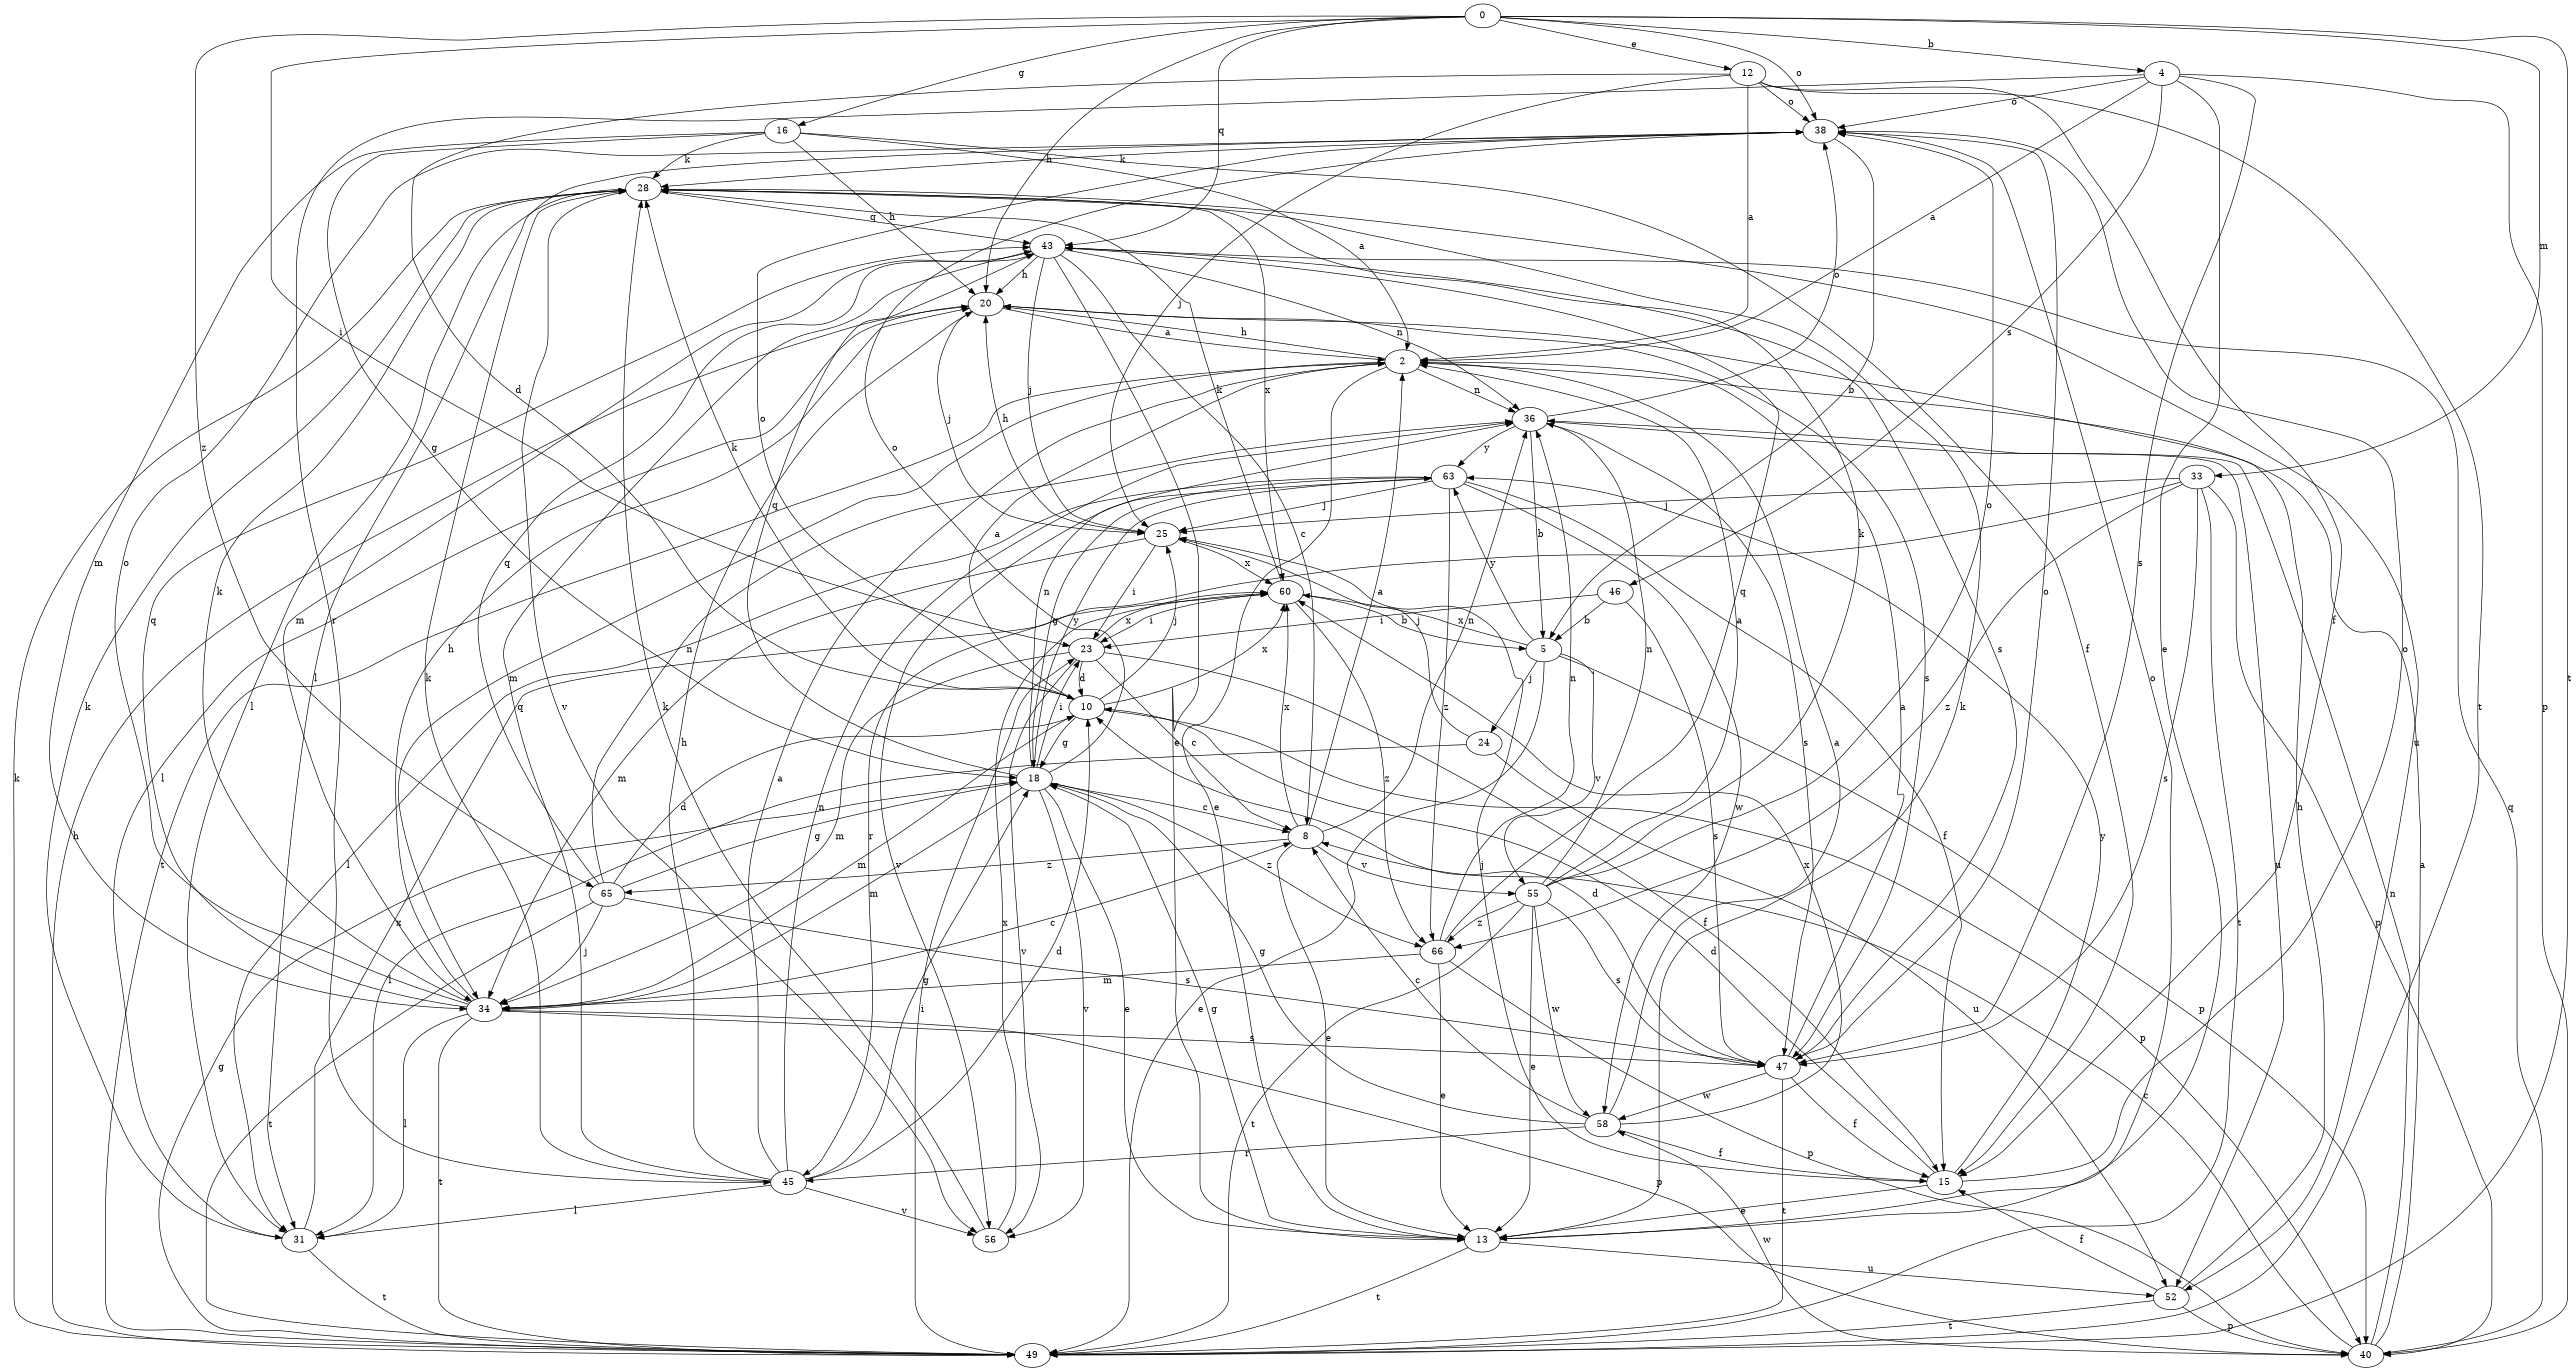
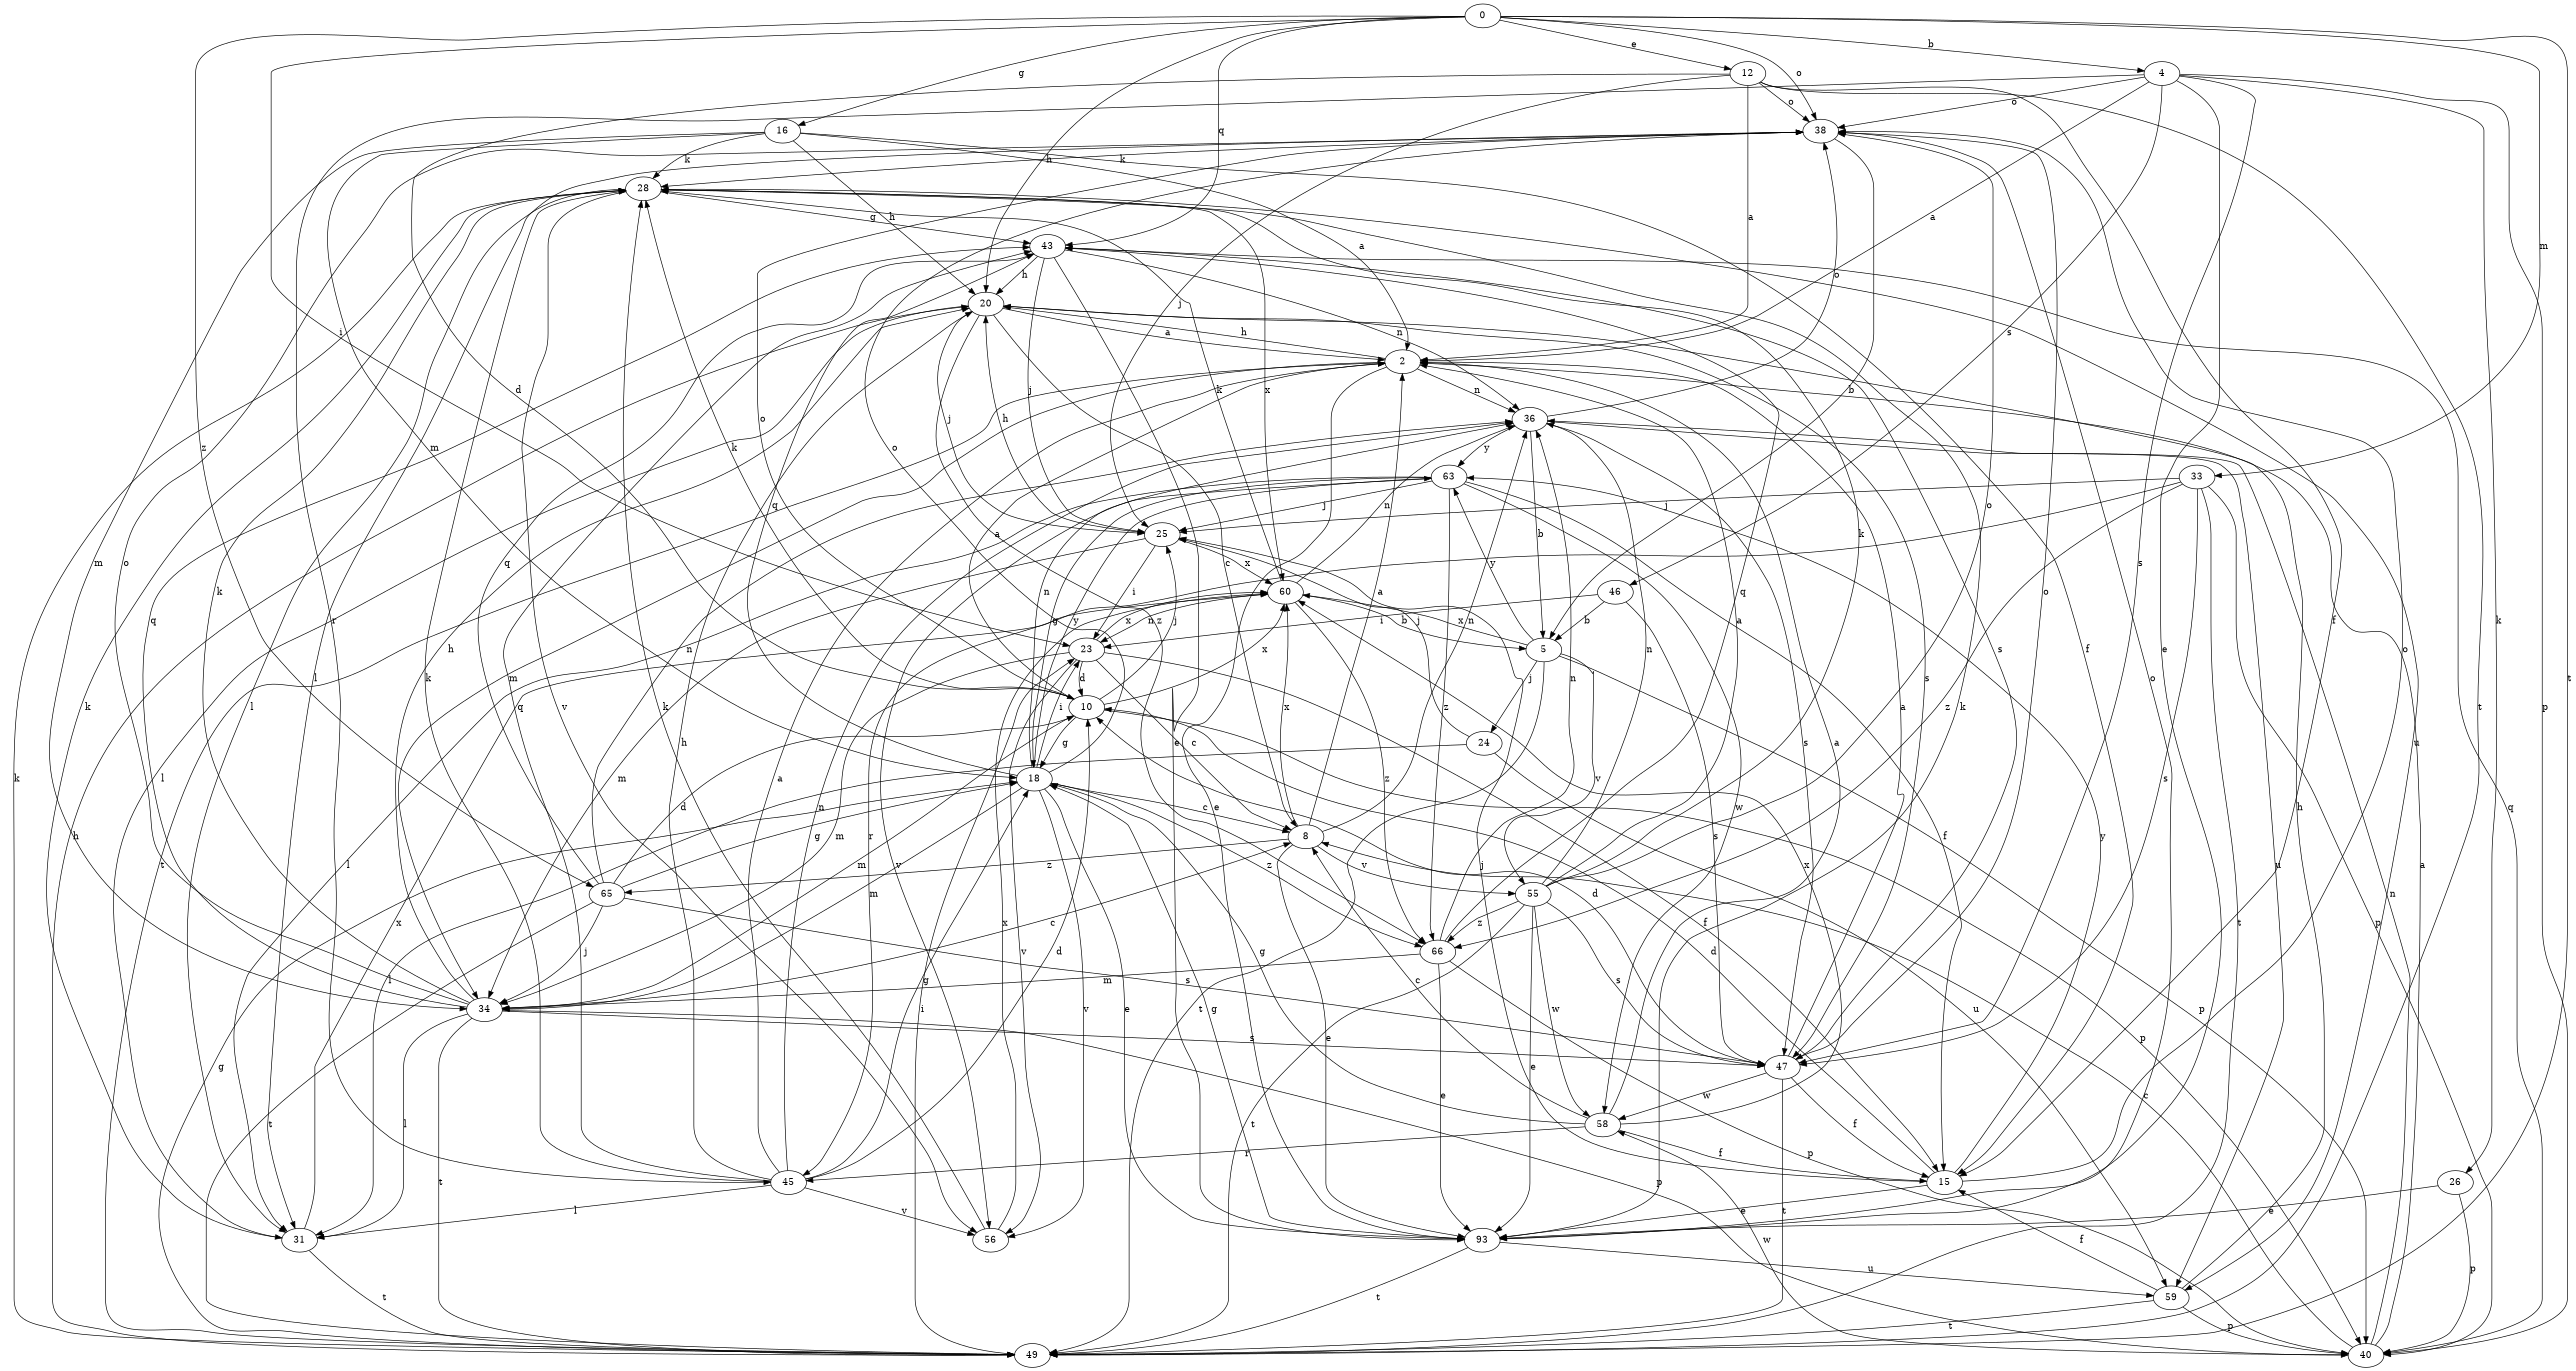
  strict digraph {
    n1 [label=4]
    0
    12
    16
    20
    23
    33
    38
    43
    49
    65
    2
-   13
+   13 [label=93]
+   26
    40
    45
    46
    47
    10
    25
    15
    34
    18
    28
    66
    31
    60
    8
    56
    5
    36
-   52
+   52 [label=59]
    63
    58
    24
    55
    n1 -> 38 [label=o]
    n1 -> 2 [label=a]
    n1 -> 13 [label=e]
+   n1 -> 26 [label=k]
    n1 -> 40 [label=p]
    n1 -> 45 [label=r]
    n1 -> 46 [label=s]
    n1 -> 47 [label=s]
    0 -> n1 [label=b]
    0 -> 12 [label=e]
    0 -> 16 [label=g]
    0 -> 20 [label=h]
    0 -> 23 [label=i]
    0 -> 33 [label=m]
    0 -> 38 [label=o]
    0 -> 43 [label=q]
    0 -> 49 [label=t]
    0 -> 65 [label=z]
    12 -> 38 [label=o]
    12 -> 49 [label=t]
    12 -> 2 [label=a]
    12 -> 10 [label=d]
    12 -> 25 [label=j]
    12 -> 15 [label=f]
    16 -> 20 [label=h]
    16 -> 2 [label=a]
    16 -> 15 [label=f]
    16 -> 34 [label=m]
-   16 -> 18 [label=g]
+   16 -> 18 [label=m]
    16 -> 28 [label=k]
    20 -> 2 [label=a]
    20 -> 47 [label=s]
    20 -> 25 [label=j]
+   20 -> 66 [label=z]
    20 -> 31 [label=l]
    23 -> 10 [label=d]
    23 -> 15 [label=f]
    23 -> 34 [label=m]
    23 -> 60 [label=x]
    23 -> 8 [label=c]
    23 -> 56 [label=v]
    33 -> 49 [label=t]
    33 -> 40 [label=p]
    33 -> 45 [label=r]
    33 -> 47 [label=s]
    33 -> 25 [label=j]
    33 -> 66 [label=z]
    38 -> 28 [label=k]
    38 -> 31 [label=l]
    38 -> 5 [label=b]
    43 -> 20 [label=h]
    43 -> 13 [label=e]
    43 -> 47 [label=s]
    43 -> 25 [label=j]
-   43 -> 34 [label=m]
-   43 -> 8 [label=c]
+   20 -> 8 [label=c]
    43 -> 36 [label=n]
    49 -> 20 [label=h]
    49 -> 23 [label=i]
    49 -> 18 [label=g]
    49 -> 28 [label=k]
    65 -> 43 [label=q]
    65 -> 49 [label=t]
    65 -> 47 [label=s]
    65 -> 10 [label=d]
    65 -> 34 [label=j]
    65 -> 18 [label=g]
    65 -> 36 [label=n]
    2 -> 20 [label=h]
    2 -> 49 [label=t]
    2 -> 13 [label=e]
    2 -> 34 [label=m]
    2 -> 36 [label=n]
    13 -> 38 [label=o]
    13 -> 49 [label=t]
    13 -> 18 [label=g]
    13 -> 28 [label=k]
    13 -> 52 [label=u]
+   26 -> 13 [label=e]
+   26 -> 40 [label=p]
    40 -> 43 [label=q]
    40 -> 2 [label=a]
    40 -> 8 [label=c]
    40 -> 36 [label=n]
    40 -> 58 [label=w]
    45 -> 20 [label=h]
    45 -> 43 [label=q]
    45 -> 2 [label=a]
    45 -> 10 [label=d]
    45 -> 18 [label=g]
    45 -> 28 [label=k]
    45 -> 31 [label=l]
    45 -> 56 [label=v]
    45 -> 36 [label=n]
    46 -> 23 [label=i]
    46 -> 47 [label=s]
    46 -> 5 [label=b]
    47 -> 38 [label=o]
    47 -> 49 [label=t]
    47 -> 2 [label=a]
    47 -> 10 [label=d]
    47 -> 15 [label=f]
    47 -> 58 [label=w]
    10 -> 38 [label=o]
    10 -> 2 [label=a]
    10 -> 40 [label=p]
    10 -> 25 [label=j]
    10 -> 34 [label=m]
    10 -> 18 [label=g]
    10 -> 28 [label=k]
    10 -> 60 [label=x]
    25 -> 20 [label=h]
    25 -> 23 [label=i]
    25 -> 34 [label=m]
    25 -> 60 [label=x]
    15 -> 38 [label=o]
    15 -> 13 [label=e]
    15 -> 10 [label=d]
    15 -> 25 [label=j]
    15 -> 63 [label=y]
    34 -> 20 [label=h]
    34 -> 38 [label=o]
    34 -> 43 [label=q]
    34 -> 49 [label=t]
    34 -> 40 [label=p]
    34 -> 47 [label=s]
    34 -> 28 [label=k]
    34 -> 31 [label=l]
    34 -> 8 [label=c]
    18 -> 23 [label=i]
    18 -> 38 [label=o]
    18 -> 43 [label=q]
    18 -> 13 [label=e]
    18 -> 34 [label=m]
    18 -> 66 [label=z]
    18 -> 8 [label=c]
    18 -> 56 [label=v]
    18 -> 36 [label=n]
    18 -> 63 [label=y]
-   28 -> 43 [label=q]
+   28 -> 43 [label=g]
    28 -> 31 [label=l]
    28 -> 60 [label=x]
    28 -> 56 [label=v]
    28 -> 52 [label=u]
    66 -> 43 [label=q]
    66 -> 13 [label=e]
    66 -> 40 [label=p]
    66 -> 34 [label=m]
    66 -> 36 [label=n]
    31 -> 49 [label=t]
    31 -> 28 [label=k]
    31 -> 60 [label=x]
-   60 -> 23 [label=i]
+   60 -> 23 [label=n]
    60 -> 28 [label=k]
    60 -> 66 [label=z]
    60 -> 5 [label=b]
+   60 -> 36 [label=n]
    8 -> 65 [label=z]
    8 -> 2 [label=a]
    8 -> 13 [label=e]
    8 -> 60 [label=x]
    8 -> 36 [label=n]
    8 -> 55 [label=v]
    56 -> 28 [label=k]
    56 -> 60 [label=x]
-   5 -> 49 [label=e]
+   5 -> 49 [label=t]
    5 -> 40 [label=p]
    5 -> 60 [label=x]
    5 -> 63 [label=y]
    5 -> 24 [label=j]
    5 -> 55 [label=v]
    36 -> 38 [label=o]
    36 -> 47 [label=s]
    36 -> 5 [label=b]
    36 -> 52 [label=u]
    36 -> 63 [label=y]
    52 -> 20 [label=h]
    52 -> 49 [label=t]
    52 -> 40 [label=p]
    52 -> 15 [label=f]
    63 -> 25 [label=j]
    63 -> 15 [label=f]
    63 -> 18 [label=g]
    63 -> 66 [label=z]
    63 -> 31 [label=l]
    63 -> 56 [label=v]
    63 -> 58 [label=w]
    58 -> 2 [label=a]
    58 -> 45 [label=r]
    58 -> 15 [label=f]
    58 -> 18 [label=g]
    58 -> 60 [label=x]
    58 -> 8 [label=c]
    24 -> 25 [label=j]
    24 -> 31 [label=l]
    24 -> 52 [label=u]
    55 -> 38 [label=o]
    55 -> 49 [label=t]
    55 -> 2 [label=a]
    55 -> 13 [label=e]
    55 -> 47 [label=s]
    55 -> 28 [label=k]
    55 -> 66 [label=z]
    55 -> 36 [label=n]
    55 -> 58 [label=w]
  }
